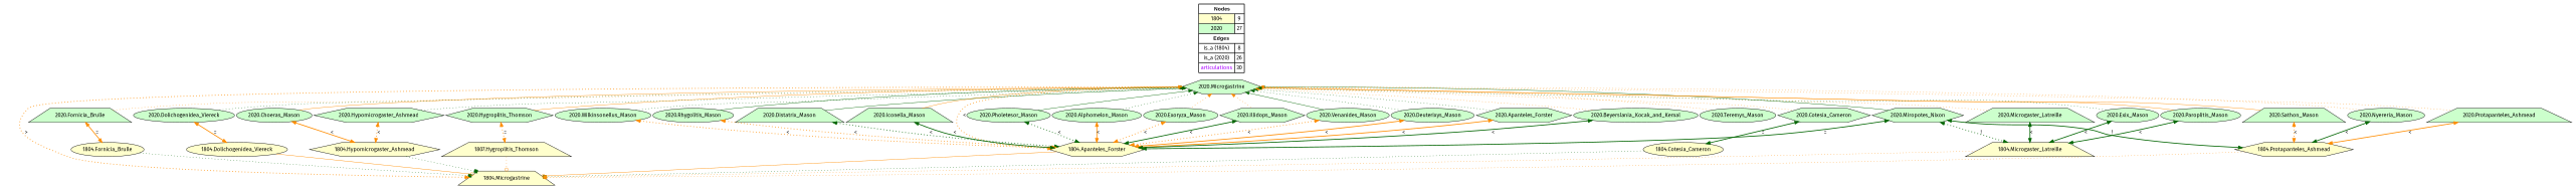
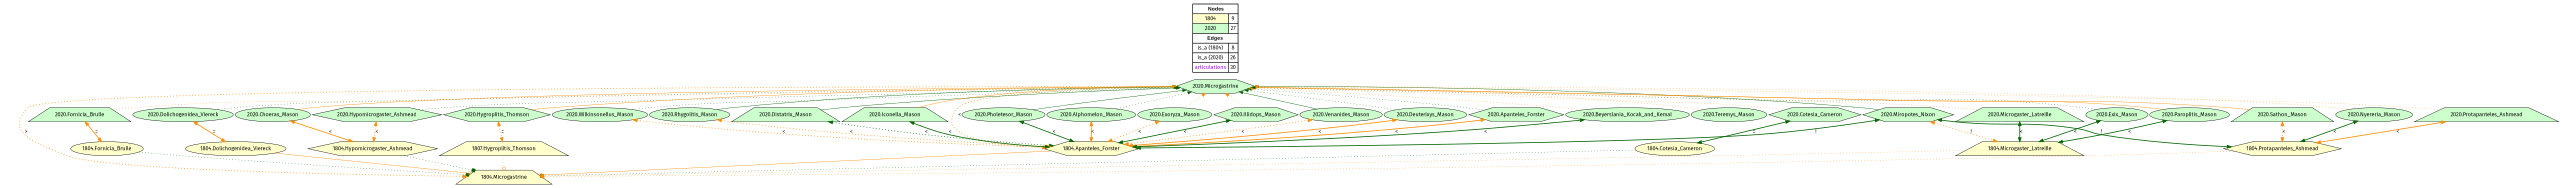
  digraph {
    fontname="Fira Sans"
    rankdir=TB
    node [fillcolor="#CCFFCC" fontname="Fira Sans" shape=ellipse style=filled]
    edge [color=darkorange constraint=true dir=both fontname="Fira Sans" penwidth=1 style=dotted]
    n1 [fillcolor=white label=<   <TABLE BORDER="0" CELLBORDER="1" CELLSPACING="0" CELLPADDING="4">  <TR> <TD COLSPAN="2"><font face="Arial Black"> Nodes</font></TD> </TR>  <TR>   <TD bgcolor="#FFFFCC" fontname="helvetica">1804</TD>   <TD>9</TD>   </TR>  <TR>   <TD bgcolor="#CCFFCC" fontname="helvetica">2020</TD>   <TD>27</TD>   </TR>  <TR> <TD COLSPAN="2"><font face = "Arial Black"> Edges </font></TD> </TR>  <TR>   <TD><font color ="#000000">is_a (1804)</font></TD><TD>8</TD> </TR> <TR>   <TD><font color ="#000000">is_a (2020)</font></TD><TD>26</TD> </TR> <TR>   <TD><font color ="#AA00FF">articulations</font></TD><TD>30</TD> </TR> </TABLE>   > margin=0 shape=box]
    "1804.Fornicia_Brulle" [fillcolor="#FFFFCC"]
    "1804.Microgastrine" [fillcolor="#FFFFCC" shape=trapezium]
    "1804.Dolichogenidea_Viereck" [fillcolor="#FFFFCC"]
    n5 [fillcolor="#FFFFCC" label="1807.Hygroplitis_Thomson" shape=trapezium]
    "1804.Cotesia_Cameron" [fillcolor="#FFFFCC"]
    "1804.Protapanteles_Ashmead" [fillcolor="#FFFFCC" shape=hexagon]
    "1804.Hypomicrogaster_Ashmead" [fillcolor="#FFFFCC" shape=hexagon]
    "1804.Microgaster_Latreille" [fillcolor="#FFFFCC" shape=trapezium]
    "1804.Apanteles_Forster" [fillcolor="#FFFFCC" shape=hexagon]
    "2020.Microgaster_Latreille" [shape=trapezium]
    "2020.Illidops_Mason" [shape=hexagon]
    "2020.Fornicia_Brulle" [shape=trapezium]
    "2020.Choeras_Mason"
    "2020.Venanides_Mason"
    "2020.Deuterixys_Mason"
    "2020.Dolichogenidea_Viereck"
    "2020.Apanteles_Forster" [shape=hexagon]
    "2020.Hygroplitis_Thomson" [shape=hexagon]
    "2020.Beyerslania_Kocak_and_Kemal"
    "2020.Distatrix_Mason" [shape=trapezium]
    "2020.Hypomicrogaster_Ashmead" [shape=hexagon]
    "2020.Cotesia_Cameron" [shape=hexagon]
    "2020.Pholetesor_Mason"
    "2020.Alphomelon_Mason"
    "2020.Exoryza_Mason"
    "2020.Miropotes_Nixon" [shape=hexagon]
    "2020.Microgastrine" [shape=hexagon]
    "2020.Teremys_Mason"
    "2020.Sathon_Mason" [shape=trapezium]
    "2020.Paroplitis_Mason"
    "2020.Nyereria_Mason"
    "2020.Wilkinsonellus_Mason"
    "2020.Rhygolitis_Mason"
    "2020.Protapanteles_Ashmead" [shape=trapezium]
    "2020.Iconella_Mason" [shape=trapezium]
    "2020.Exix_Mason"
    subgraph sub_1 {
      rank=source
      n1
    }
    "1804.Fornicia_Brulle" -> "1804.Microgastrine" [arrowhead=box color=darkgreen dir=forward]
    "1804.Dolichogenidea_Viereck" -> "1804.Microgastrine" [arrowhead=odot dir=forward style=solid]
    n5 -> "1804.Microgastrine" [arrowhead=odot dir=forward]
    "1804.Cotesia_Cameron" -> "1804.Microgastrine" [arrowhead=box color=darkgreen dir=forward]
    "1804.Protapanteles_Ashmead" -> "1804.Microgastrine" [arrowhead=odot dir=forward]
    "1804.Hypomicrogaster_Ashmead" -> "1804.Microgastrine" [arrowhead=box color=darkgreen dir=forward]
    "1804.Microgaster_Latreille" -> "1804.Microgastrine" [arrowhead=box dir=forward]
    "1804.Apanteles_Forster" -> "1804.Microgastrine" [arrowhead=odot dir=forward style=solid]
    "2020.Microgaster_Latreille" -> "1804.Microgaster_Latreille" [color=darkgreen label="<" penwidth=2 style=solid]
    "2020.Illidops_Mason" -> "1804.Apanteles_Forster" [color=darkgreen label="<" penwidth=2 style=solid]
    "2020.Fornicia_Brulle" -> "1804.Fornicia_Brulle" [label="=" penwidth=2 style=solid]
    "2020.Choeras_Mason" -> "1804.Hypomicrogaster_Ashmead" [label="<" penwidth=2 style=solid]
    "2020.Venanides_Mason" -> "1804.Apanteles_Forster" [label="<" penwidth=2]
    "2020.Deuterixys_Mason" -> "1804.Apanteles_Forster" [label="<" penwidth=2 style=solid]
    "2020.Dolichogenidea_Viereck" -> "1804.Dolichogenidea_Viereck" [label="=" penwidth=2 style=solid]
    "2020.Apanteles_Forster" -> "1804.Apanteles_Forster" [label="<" penwidth=2 style=solid]
    "2020.Hygroplitis_Thomson" -> n5 [label="=" penwidth=2]
    "2020.Beyerslania_Kocak_and_Kemal" -> "1804.Apanteles_Forster" [color=darkgreen label="<" penwidth=2 style=solid]
    "2020.Distatrix_Mason" -> "1804.Apanteles_Forster" [color=darkgreen label="<" penwidth=2]
    "2020.Hypomicrogaster_Ashmead" -> "1804.Hypomicrogaster_Ashmead" [label="<" penwidth=2]
    "2020.Cotesia_Cameron" -> "1804.Cotesia_Cameron" [color=darkgreen label="=" penwidth=2 style=solid]
-   "2020.Pholetesor_Mason" -> "1804.Apanteles_Forster" [color=darkgreen label="<" penwidth=2]
+   "2020.Pholetesor_Mason" -> "1804.Apanteles_Forster" [color=darkgreen label="<" penwidth=2 style=solid]
    "2020.Alphomelon_Mason" -> "1804.Apanteles_Forster" [label="<" penwidth=2 style=solid]
    "2020.Exoryza_Mason" -> "1804.Apanteles_Forster" [label="<" penwidth=2]
    "2020.Miropotes_Nixon" -> "1804.Protapanteles_Ashmead" [color=darkgreen label="!" penwidth=2 style=solid]
-   "2020.Miropotes_Nixon" -> "1804.Microgaster_Latreille" [color=darkgreen label="!" penwidth=2]
-   "2020.Miropotes_Nixon" -> "1804.Apanteles_Forster" [color=darkgreen label="=" penwidth=2 style=solid]
+   "2020.Miropotes_Nixon" -> "1804.Microgaster_Latreille" [label="!" penwidth=2]
+   "2020.Miropotes_Nixon" -> "1804.Apanteles_Forster" [color=darkgreen label="!" penwidth=2 style=solid]
    "2020.Microgastrine" -> "1804.Microgastrine" [label=">" penwidth=2]
    "2020.Microgastrine" -> "1804.Apanteles_Forster" [label="<" penwidth=2]
    "2020.Microgastrine" -> "2020.Microgaster_Latreille" [dir=back]
    "2020.Microgastrine" -> "2020.Illidops_Mason" [dir=back]
    "2020.Microgastrine" -> "2020.Fornicia_Brulle" [dir=back]
    "2020.Microgastrine" -> "2020.Choeras_Mason" [dir=back style=solid]
    "2020.Microgastrine" -> "2020.Venanides_Mason" [color=darkgreen dir=back style=solid]
    "2020.Microgastrine" -> "2020.Deuterixys_Mason" [color=darkgreen dir=back]
    "2020.Microgastrine" -> "2020.Dolichogenidea_Viereck" [color=darkgreen dir=back]
    "2020.Microgastrine" -> "2020.Apanteles_Forster" [color=darkgreen dir=back]
    "2020.Microgastrine" -> "2020.Hygroplitis_Thomson" [dir=back style=solid]
    "2020.Microgastrine" -> "2020.Beyerslania_Kocak_and_Kemal" [dir=back]
    "2020.Microgastrine" -> "2020.Distatrix_Mason" [color=darkgreen dir=back style=solid]
    "2020.Microgastrine" -> "2020.Hypomicrogaster_Ashmead" [color=darkgreen dir=back]
    "2020.Microgastrine" -> "2020.Cotesia_Cameron" [dir=back]
    "2020.Microgastrine" -> "2020.Pholetesor_Mason" [color=darkgreen dir=back style=solid]
    "2020.Microgastrine" -> "2020.Alphomelon_Mason" [color=darkgreen dir=back]
    "2020.Microgastrine" -> "2020.Exoryza_Mason" [dir=back]
    "2020.Microgastrine" -> "2020.Miropotes_Nixon" [color=darkgreen dir=back style=solid]
    "2020.Microgastrine" -> "2020.Teremys_Mason" [dir=back]
    "2020.Microgastrine" -> "2020.Sathon_Mason" [dir=back style=solid]
    "2020.Microgastrine" -> "2020.Paroplitis_Mason" [dir=back style=solid]
    "2020.Microgastrine" -> "2020.Nyereria_Mason" [dir=back]
    "2020.Microgastrine" -> "2020.Wilkinsonellus_Mason" [color=darkgreen dir=back]
    "2020.Microgastrine" -> "2020.Rhygolitis_Mason" [color=darkgreen dir=back style=solid]
    "2020.Microgastrine" -> "2020.Protapanteles_Ashmead" [dir=back]
    "2020.Microgastrine" -> "2020.Iconella_Mason" [dir=back style=solid]
    "2020.Microgastrine" -> "2020.Exix_Mason" [color=darkgreen dir=back]
    "2020.Sathon_Mason" -> "1804.Protapanteles_Ashmead" [label="<" penwidth=2]
    "2020.Paroplitis_Mason" -> "1804.Microgaster_Latreille" [color=darkgreen label="<" penwidth=2 style=solid]
    "2020.Nyereria_Mason" -> "1804.Protapanteles_Ashmead" [color=darkgreen label="<" penwidth=2 style=solid]
    "2020.Wilkinsonellus_Mason" -> "1804.Apanteles_Forster" [label="<" penwidth=2]
    "2020.Rhygolitis_Mason" -> "1804.Apanteles_Forster" [label="<" penwidth=2]
    "2020.Protapanteles_Ashmead" -> "1804.Protapanteles_Ashmead" [label="<" penwidth=2 style=solid]
    "2020.Iconella_Mason" -> "1804.Apanteles_Forster" [color=darkgreen label="<" penwidth=2 style=solid]
    "2020.Exix_Mason" -> "1804.Microgaster_Latreille" [color=darkgreen label="<" penwidth=2 style=solid]
  }
